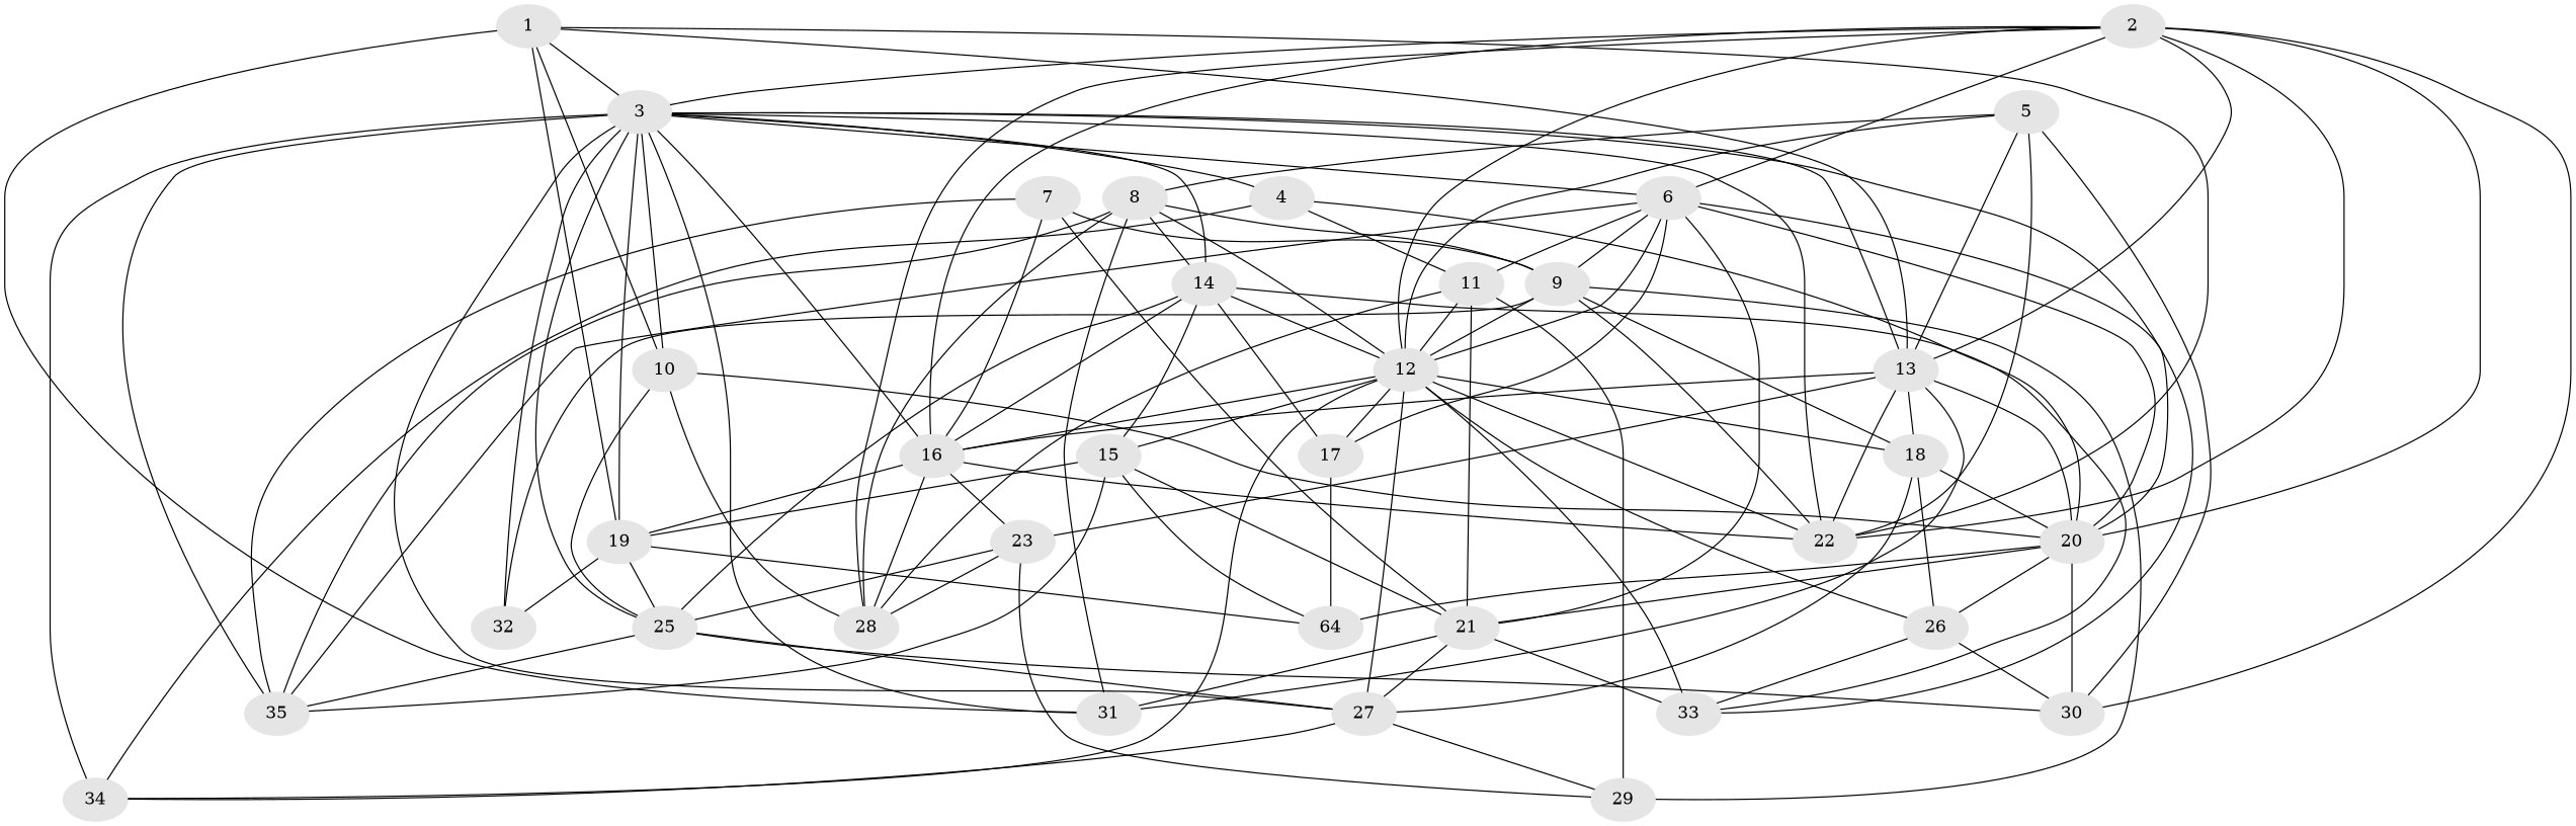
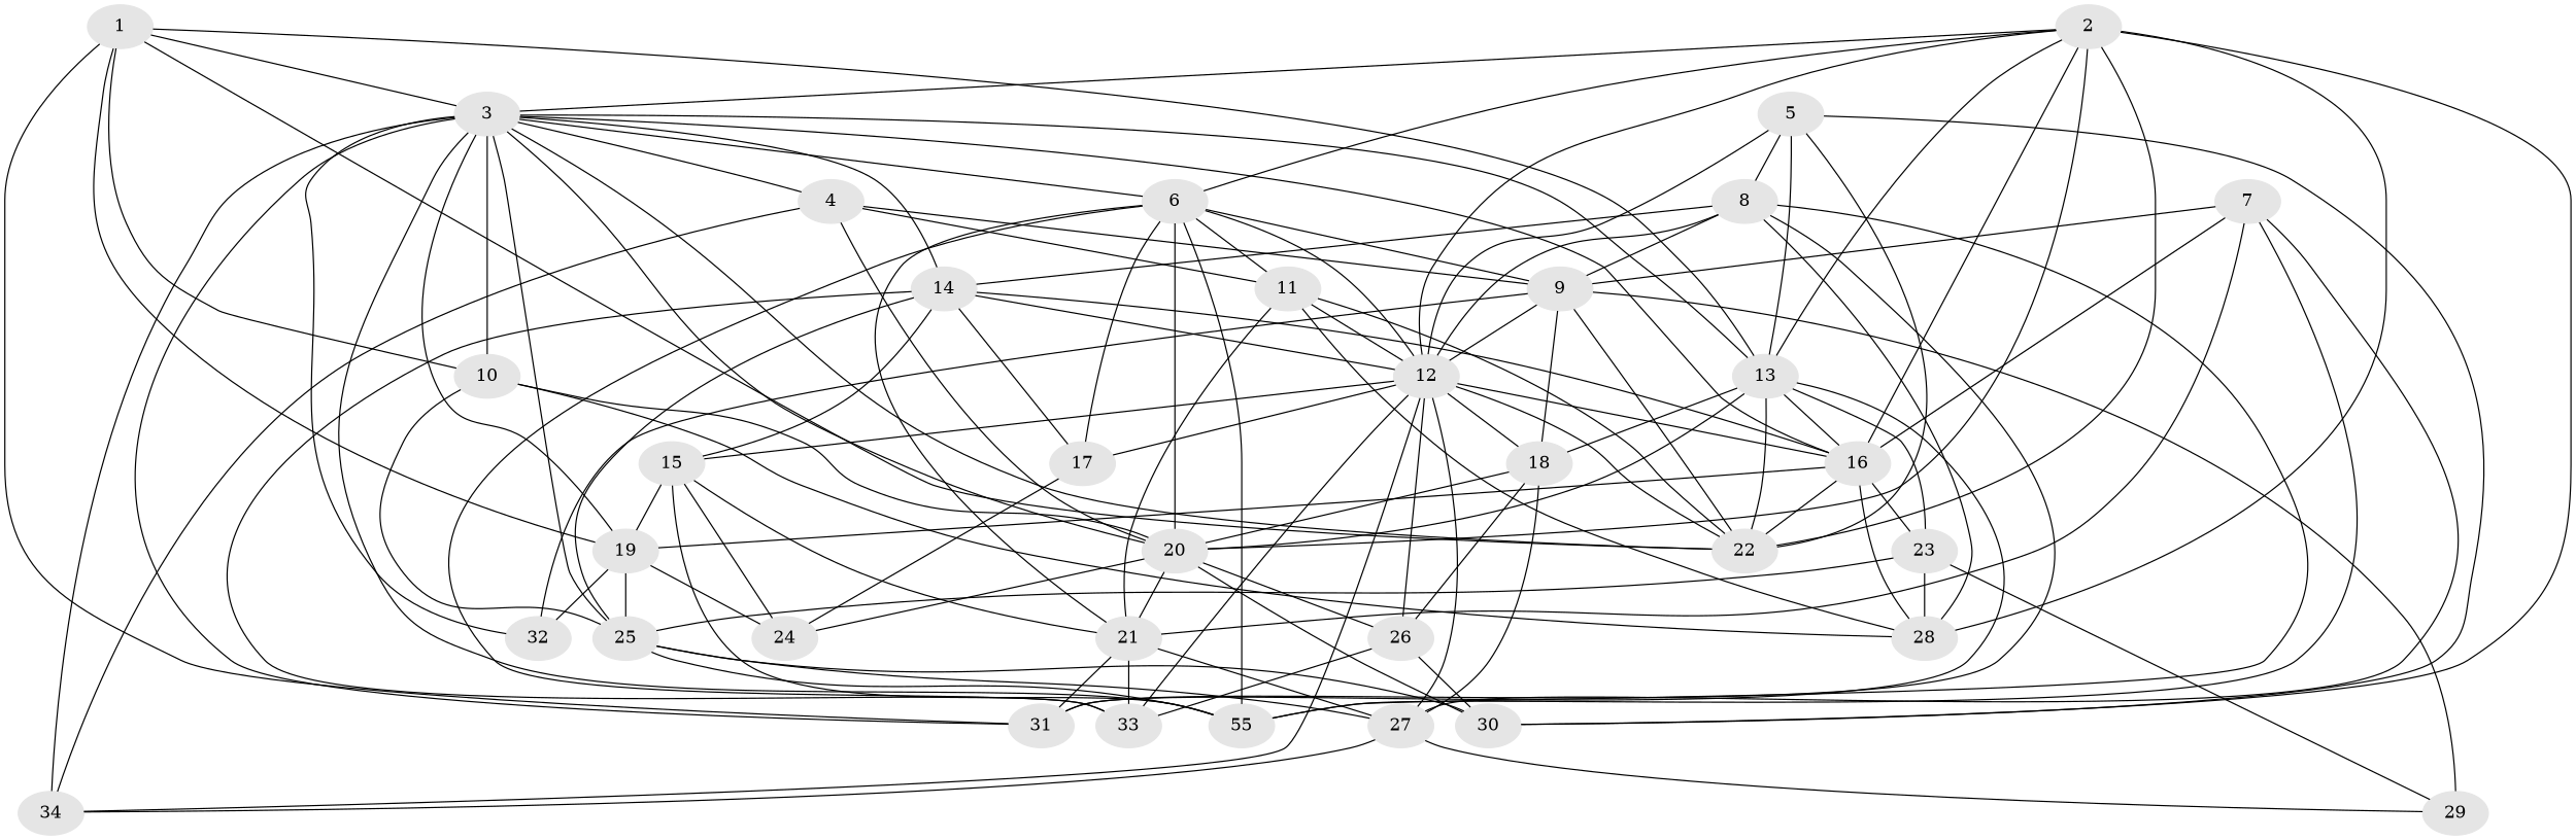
  graph {
    node [color=gray90 style=filled]
    edge [weight=1.0]
    1
    3
    10
    13
    19
    22
    31
    6
    16
    20
    4
    14
    25
    27
    32
    34
-   35
+   35 [label=55]
    28
    18
    23
-   24 [label=64]
+   24
    2
    12
    30
    9
    11
    17
    21
    33
    15
    26
    29
    5
    8
    7
    1 -- 3 [weight=2.0]
    1 -- 10 [weight=2.0]
    1 -- 13
    1 -- 19
    1 -- 22
    1 -- 31
    3 -- 10 [weight=2.0]
    3 -- 13
    3 -- 19 [weight=2.0]
    3 -- 22
    3 -- 31
    3 -- 6
    3 -- 16
    3 -- 20
    3 -- 4
    3 -- 14 [weight=2.0]
    3 -- 25
-   3 -- 27
+   7 -- 27
    3 -- 32
    3 -- 34 [weight=2.0]
    3 -- 35
    10 -- 20
    10 -- 25 [weight=2.0]
    10 -- 28
    13 -- 22
    13 -- 31
    13 -- 16
    13 -- 20
    13 -- 18
    13 -- 23
    19 -- 25
    19 -- 32
    19 -- 24
    6 -- 20
    6 -- 35
    6 -- 12
    6 -- 9
    6 -- 11
    6 -- 17
    6 -- 21
    6 -- 33
    16 -- 19
    16 -- 22 [weight=3.0]
    16 -- 28
    16 -- 23 [weight=2.0]
    20 -- 24 [weight=2.0]
    20 -- 30
    20 -- 21
    20 -- 26
    4 -- 20
    4 -- 34
+   4 -- 9
    4 -- 11
    14 -- 16
    14 -- 25 [weight=2.0]
    14 -- 12
    14 -- 17
    14 -- 33
    14 -- 15
    25 -- 27 [weight=2.0]
    25 -- 35
    25 -- 30
    27 -- 34
    27 -- 29
    18 -- 20
    18 -- 27
    18 -- 26
    23 -- 25
    23 -- 28
    23 -- 29
    2 -- 3
    2 -- 13
    2 -- 22
    2 -- 6
    2 -- 16
    2 -- 20 [weight=3.0]
    2 -- 28 [weight=2.0]
    2 -- 12
    2 -- 30
    12 -- 22 [weight=2.0]
    12 -- 16
    12 -- 27
    12 -- 34
    12 -- 18
    12 -- 17
    12 -- 33
    12 -- 15
    12 -- 26
    9 -- 22
    9 -- 32
    9 -- 18
    9 -- 12
    9 -- 29 [weight=2.0]
    11 -- 28
    11 -- 12
    11 -- 21
-   11 -- 29
+   11 -- 22
    17 -- 24
    21 -- 31
    21 -- 27
    21 -- 33 [weight=3.0]
    15 -- 19 [weight=2.0]
    15 -- 35
    15 -- 24
    15 -- 21
    26 -- 30
    26 -- 33
    5 -- 13
    5 -- 22
    5 -- 12
    5 -- 30
    5 -- 8
    8 -- 31
    8 -- 14
    8 -- 35 [weight=2.0]
    8 -- 28
    8 -- 12
    8 -- 9
    7 -- 16
    7 -- 35
    7 -- 9
    7 -- 21 [weight=2.0]
  }
